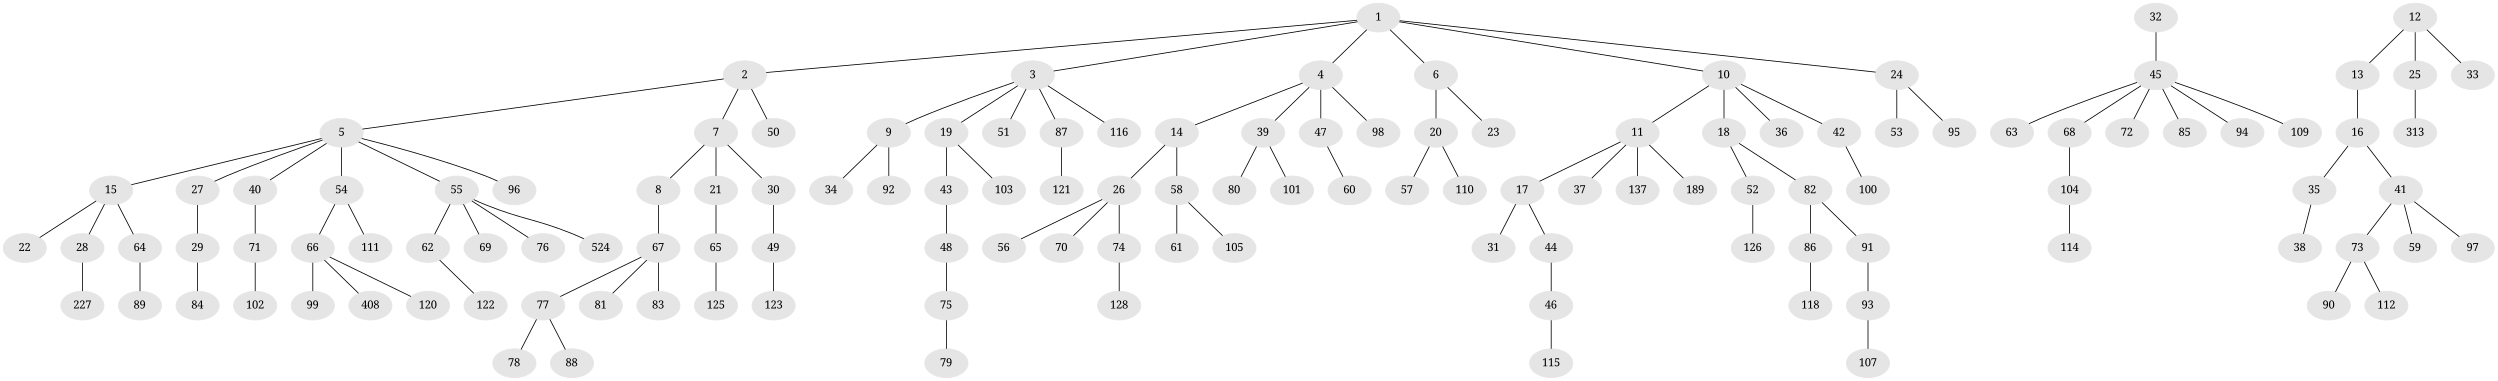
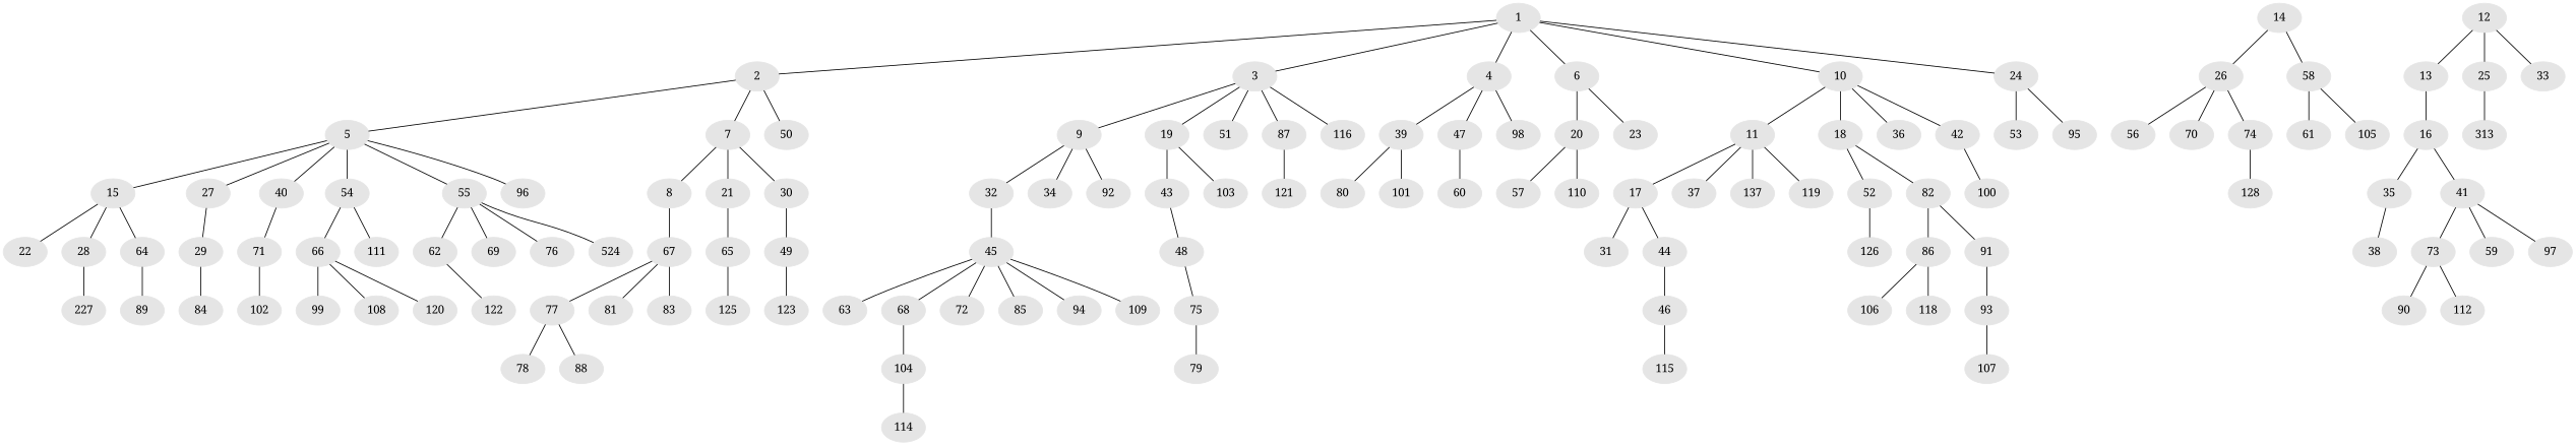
  graph {
    fontname="Noto Serif"
    node [color=gray90 fontname="Noto Serif" style=filled]
    edge [fontname="Noto Serif"]
    1
    2
    3
    4
    6
    10
    24
    5
    7
    50
    9
    19
    51
    87
    116
    14
    39
    47
    98
    20
    23
    11
    18
    36
    42
    53
    95
    15
    27
    40
    54
    55
    96
    8
    21
    30
    32
    34
    92
    43
    103
    121
    26
    58
    80
    101
    60
    22
    28
    64
    29
    71
    66
    111
    62
    69
    76
    n58 [label=524]
    57
    110
    67
    12
    13
    25
    33
    65
    49
    77
    81
    83
    45
    17
    37
    n74 [label=137]
-   119 [label=189]
+   119
    52
    82
    100
    31
    44
    16
    n82 [label=313]
    35
    41
    56
    70
    74
    61
    105
    n90 [label=227]
    89
    38
    73
    59
    97
    90
    112
    46
    126
    86
    91
    48
    125
    128
    84
    123
    63
    68
    72
    85
    94
    109
    102
    75
    115
    104
    79
    99
-   108 [label=408]
+   108
    120
    122
    78
    88
    114
+   106
    118
    93
    107
    1 -- 2
    1 -- 3
    1 -- 4
    1 -- 6
    1 -- 10
    1 -- 24
    2 -- 5
    2 -- 7
    2 -- 50
    3 -- 9
    3 -- 19
    3 -- 51
    3 -- 87
    3 -- 116
-   4 -- 14
    4 -- 39
    4 -- 47
    4 -- 98
    6 -- 20
    6 -- 23
    10 -- 11
    10 -- 18
    10 -- 36
    10 -- 42
    24 -- 53
    24 -- 95
    5 -- 15
    5 -- 27
    5 -- 40
    5 -- 54
    5 -- 55
    5 -- 96
    7 -- 8
    7 -- 21
    7 -- 30
+   9 -- 32
    9 -- 34
    9 -- 92
    19 -- 43
    19 -- 103
    87 -- 121
    14 -- 26
    14 -- 58
    39 -- 80
    39 -- 101
    47 -- 60
    20 -- 57
    20 -- 110
    11 -- 17
    11 -- 37
    11 -- n74
    11 -- 119
    18 -- 52
    18 -- 82
    42 -- 100
    15 -- 22
    15 -- 28
    15 -- 64
    27 -- 29
    40 -- 71
    54 -- 66
    54 -- 111
    55 -- 62
    55 -- 69
    55 -- 76
    55 -- n58
    8 -- 67
    21 -- 65
    30 -- 49
    32 -- 45
    43 -- 48
    26 -- 56
    26 -- 70
    26 -- 74
    58 -- 61
    58 -- 105
    28 -- n90
    64 -- 89
    29 -- 84
    71 -- 102
    66 -- 99
    66 -- 108
    66 -- 120
    62 -- 122
    67 -- 77
    67 -- 81
    67 -- 83
    12 -- 13
    12 -- 25
    12 -- 33
    13 -- 16
    25 -- n82
    65 -- 125
    49 -- 123
    77 -- 78
    77 -- 88
    45 -- 63
    45 -- 68
    45 -- 72
    45 -- 85
    45 -- 94
    45 -- 109
    17 -- 31
    17 -- 44
    52 -- 126
    82 -- 86
    82 -- 91
    44 -- 46
    16 -- 35
    16 -- 41
    35 -- 38
    41 -- 73
    41 -- 59
    41 -- 97
    74 -- 128
    73 -- 90
    73 -- 112
    46 -- 115
+   86 -- 106
    86 -- 118
    91 -- 93
    48 -- 75
    68 -- 104
    75 -- 79
    104 -- 114
    93 -- 107
  }
